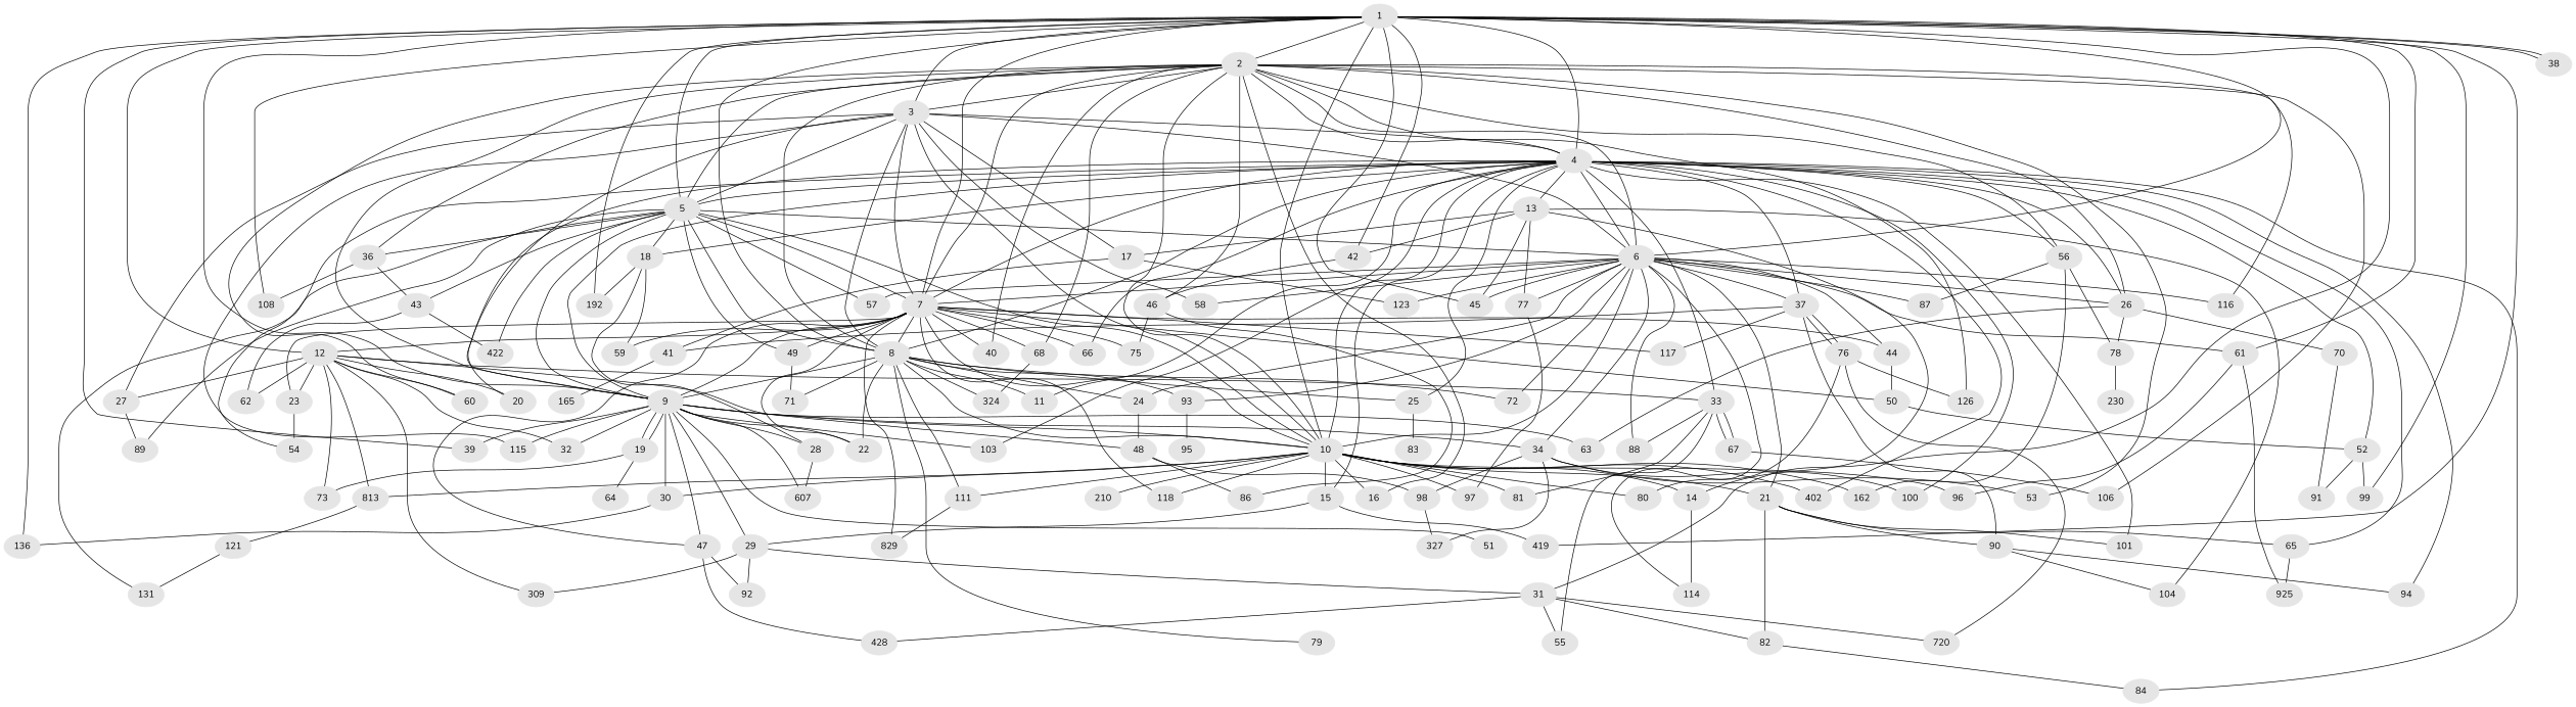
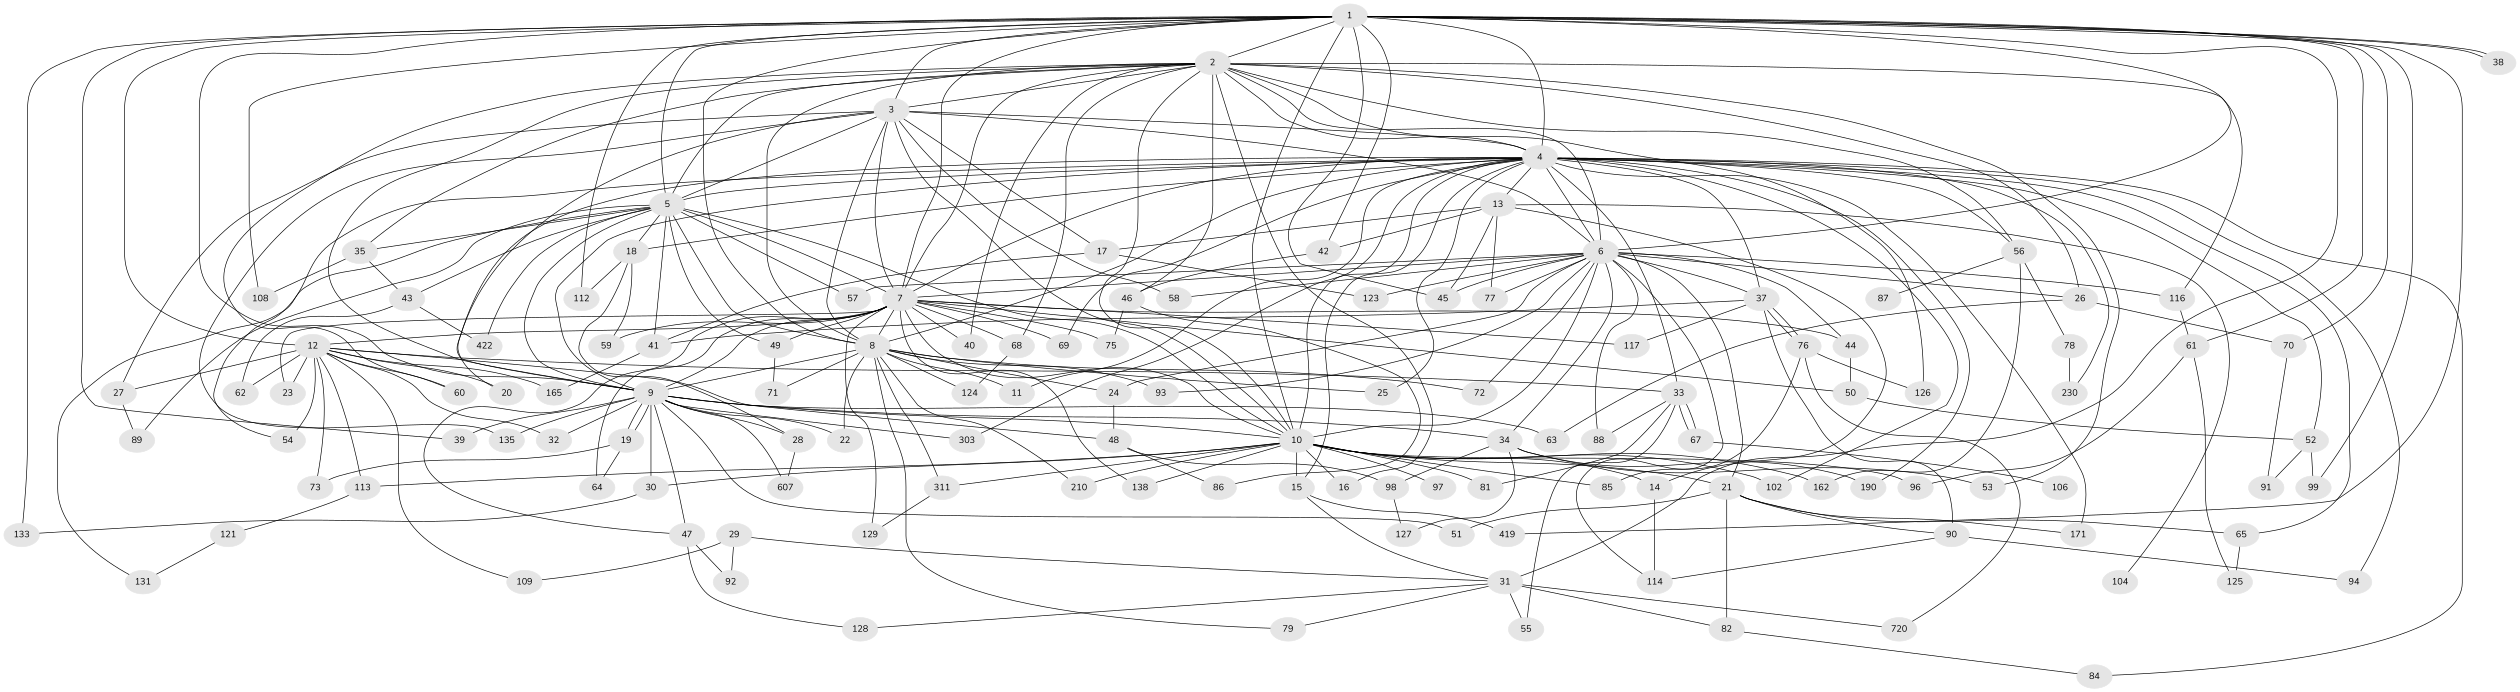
  graph {
    fontname=Nunito
    node [color=gray90 fontname=Nunito style=filled]
    edge [fontname=Nunito]
    1
    2
    3
    4
    5
    6
    7
    8
    9
    10
    12
    31
    38
    39
    42
    61
    70
    99
    108
-   112 [label=192]
+   112
    n21 [label=419]
-   133 [label=136]
+   133
    45
    16
    26
-   35 [label=36]
+   35
    40
    46
    53
    56
    60
    68
    106
    116
    126
    17
    27
    58
-   115
+   115 [label=135]
    13
    11
    15
    18
    20
    25
    33
    37
    52
    54
    65
-   66
+   66 [label=69]
    84
    94
-   100
-   101
-   102 [label=402]
-   103
+   100 [label=190]
+   101 [label=171]
+   102
+   103 [label=303]
    n58 [label=230]
    43
    49
    57
    89
    n63 [label=422]
    131
    21
    24
    34
    44
    72
    77
    87
    88
    93
    114
    123
    23
    47
    50
    59
    64
    75
    117
-   118
-   129 [label=829]
+   118 [label=138]
+   129
    22
    71
    79
-   111
-   124 [label=324]
+   111 [label=311]
+   124
    19
    28
    29
    30
    32
    51
    63
    n97 [label=607]
    14
-   80
+   80 [label=85]
    81
    96
    97
    n103 [label=210]
-   113 [label=813]
+   113
    n105 [label=162]
    48
    62
    73
    n109 [label=165]
-   109 [label=309]
+   109
    104
    82
    55
    n114 [label=720]
-   128 [label=428]
-   125 [label=925]
+   128
+   125
    91
    78
    86
    41
-   83
    67
    90
    76
    98
-   127 [label=327]
-   95
+   127
    92
    121
    1 -- 2
    1 -- 3
    1 -- 4
    1 -- 5
    1 -- 6
    1 -- 7
    1 -- 8
    1 -- 9
    1 -- 10
    1 -- 12
    1 -- 31
    1 -- 38
    1 -- 38
    1 -- 39
    1 -- 42
    1 -- 61
+   1 -- 70
    1 -- 99
    1 -- 108
    1 -- 112
    1 -- n21
    1 -- 133
    1 -- 45
    2 -- 3
    2 -- 4
    2 -- 5
    2 -- 6
    2 -- 7
    2 -- 8
    2 -- 9
    2 -- 10
    2 -- 16
    2 -- 26
    2 -- 35
    2 -- 40
    2 -- 46
    2 -- 53
    2 -- 56
    2 -- 60
    2 -- 68
-   2 -- 106
    2 -- 116
    2 -- 126
    3 -- 4
    3 -- 5
    3 -- 6
    3 -- 7
    3 -- 8
    3 -- 9
    3 -- 10
    3 -- 17
    3 -- 27
    3 -- 58
    3 -- 115
    4 -- 5
    4 -- 6
    4 -- 7
    4 -- 8
    4 -- 9
    4 -- 10
    4 -- 56
    4 -- 13
    4 -- 11
    4 -- 15
    4 -- 18
    4 -- 20
    4 -- 25
    4 -- 33
    4 -- 37
    4 -- 52
    4 -- 54
    4 -- 65
    4 -- 66
    4 -- 84
    4 -- 94
    4 -- 100
    4 -- 101
    4 -- 102
    4 -- 103
-   4 -- 26
-   5 -- 6
+   4 -- n58
+   5 -- 41
    5 -- 7
    5 -- 8
    5 -- 9
    5 -- 10
    5 -- 35
    5 -- 18
    5 -- 43
    5 -- 49
    5 -- 57
    5 -- 89
    5 -- n63
    5 -- 131
    6 -- 7
    6 -- 10
-   6 -- 61
+   116 -- 61
    6 -- 45
    6 -- 26
    6 -- 116
    6 -- 58
    6 -- 37
    6 -- 57
    6 -- 21
    6 -- 24
    6 -- 34
    6 -- 44
    6 -- 72
    6 -- 77
-   6 -- 87
    6 -- 88
    6 -- 93
    6 -- 114
    6 -- 123
    7 -- 8
    7 -- 9
    7 -- 10
    7 -- 12
    7 -- 40
    7 -- 68
    7 -- 66
    7 -- 49
    7 -- 44
    7 -- 23
    7 -- 47
    7 -- 50
    7 -- 59
-   7 -- 22
+   7 -- 64
    7 -- 75
    7 -- 117
    7 -- 118
    7 -- 129
    8 -- 9
-   8 -- 10
+   8 -- n103
    8 -- 11
    8 -- 25
    8 -- 24
    8 -- 72
    8 -- 93
    8 -- 22
    8 -- 71
    8 -- 79
    8 -- 111
    8 -- 124
    9 -- 10
    9 -- 39
    9 -- 115
    9 -- 103
    9 -- 34
    9 -- 47
    9 -- 22
    9 -- 19
    9 -- 19
    9 -- 28
-   9 -- 29
    9 -- 30
    9 -- 32
    9 -- 51
    9 -- 63
    9 -- n97
    10 -- 16
    10 -- 15
    10 -- 102
    10 -- 21
    10 -- 118
    10 -- 111
    10 -- 30
    10 -- 14
    10 -- 80
    10 -- 81
    10 -- 96
    10 -- 97
    10 -- n103
    10 -- 113
    10 -- n105
    12 -- 60
    12 -- 27
    12 -- 20
    12 -- 33
-   23 -- 54
+   12 -- 54
    12 -- 23
    12 -- 32
    12 -- 113
    12 -- 48
    12 -- 62
    12 -- 73
+   12 -- n109
    12 -- 109
+   31 -- 79
    31 -- 82
    31 -- 55
    31 -- n114
    31 -- 128
    42 -- 46
    61 -- 96
    61 -- 125
    70 -- 91
    26 -- 70
    26 -- 63
-   26 -- 78
    35 -- 108
    35 -- 43
    46 -- 75
    46 -- 86
    56 -- 87
    56 -- n105
    56 -- 78
    68 -- 124
    17 -- 123
    17 -- 41
    27 -- 89
    13 -- 42
    13 -- 45
    13 -- 17
    13 -- 77
    13 -- 14
    13 -- 104
    15 -- n21
-   15 -- 29
+   15 -- 31
    18 -- 112
    18 -- 59
    18 -- 28
-   25 -- 83
    33 -- 88
    33 -- 81
    33 -- 55
    33 -- 67
    33 -- 67
    37 -- 117
    37 -- 41
    37 -- 90
    37 -- 76
    37 -- 76
    52 -- 99
    52 -- 91
    65 -- 125
    43 -- n63
    43 -- 62
    49 -- 71
    21 -- 65
    21 -- 101
+   21 -- 51
    21 -- 82
    21 -- 90
    24 -- 48
    34 -- 53
    34 -- 100
    34 -- 98
    34 -- 127
    44 -- 50
-   77 -- 97
-   93 -- 95
    47 -- 128
    47 -- 92
    50 -- 52
    111 -- 129
    19 -- 64
    19 -- 73
    28 -- n97
    29 -- 31
    29 -- 109
    29 -- 92
    30 -- 133
    14 -- 114
    113 -- 121
    48 -- 86
    48 -- 98
    82 -- 84
    78 -- n58
    41 -- n109
    67 -- 106
    90 -- 94
-   90 -- 104
+   90 -- 114
    76 -- 126
    76 -- 80
    76 -- n114
    98 -- 127
    121 -- 131
  }
